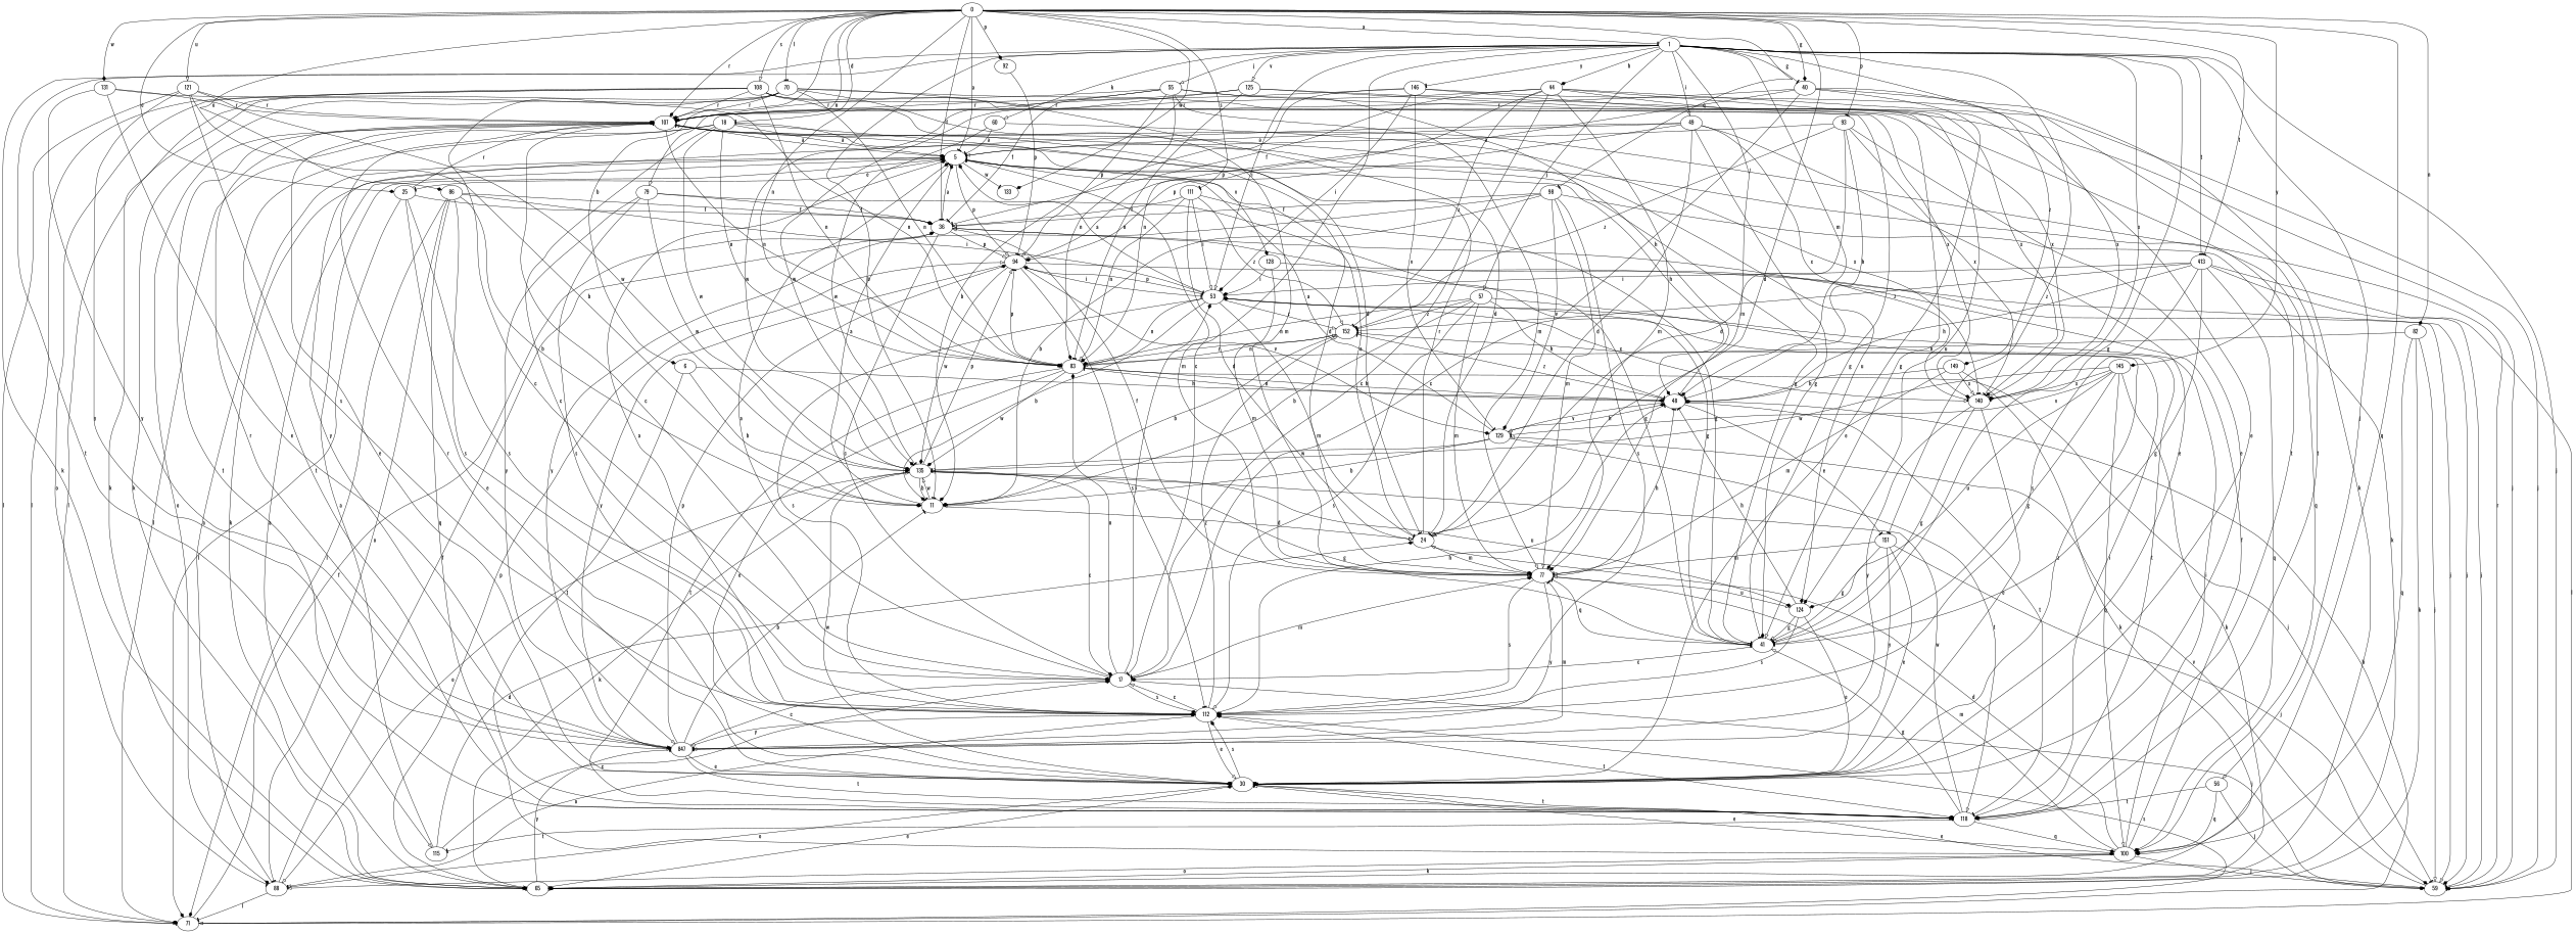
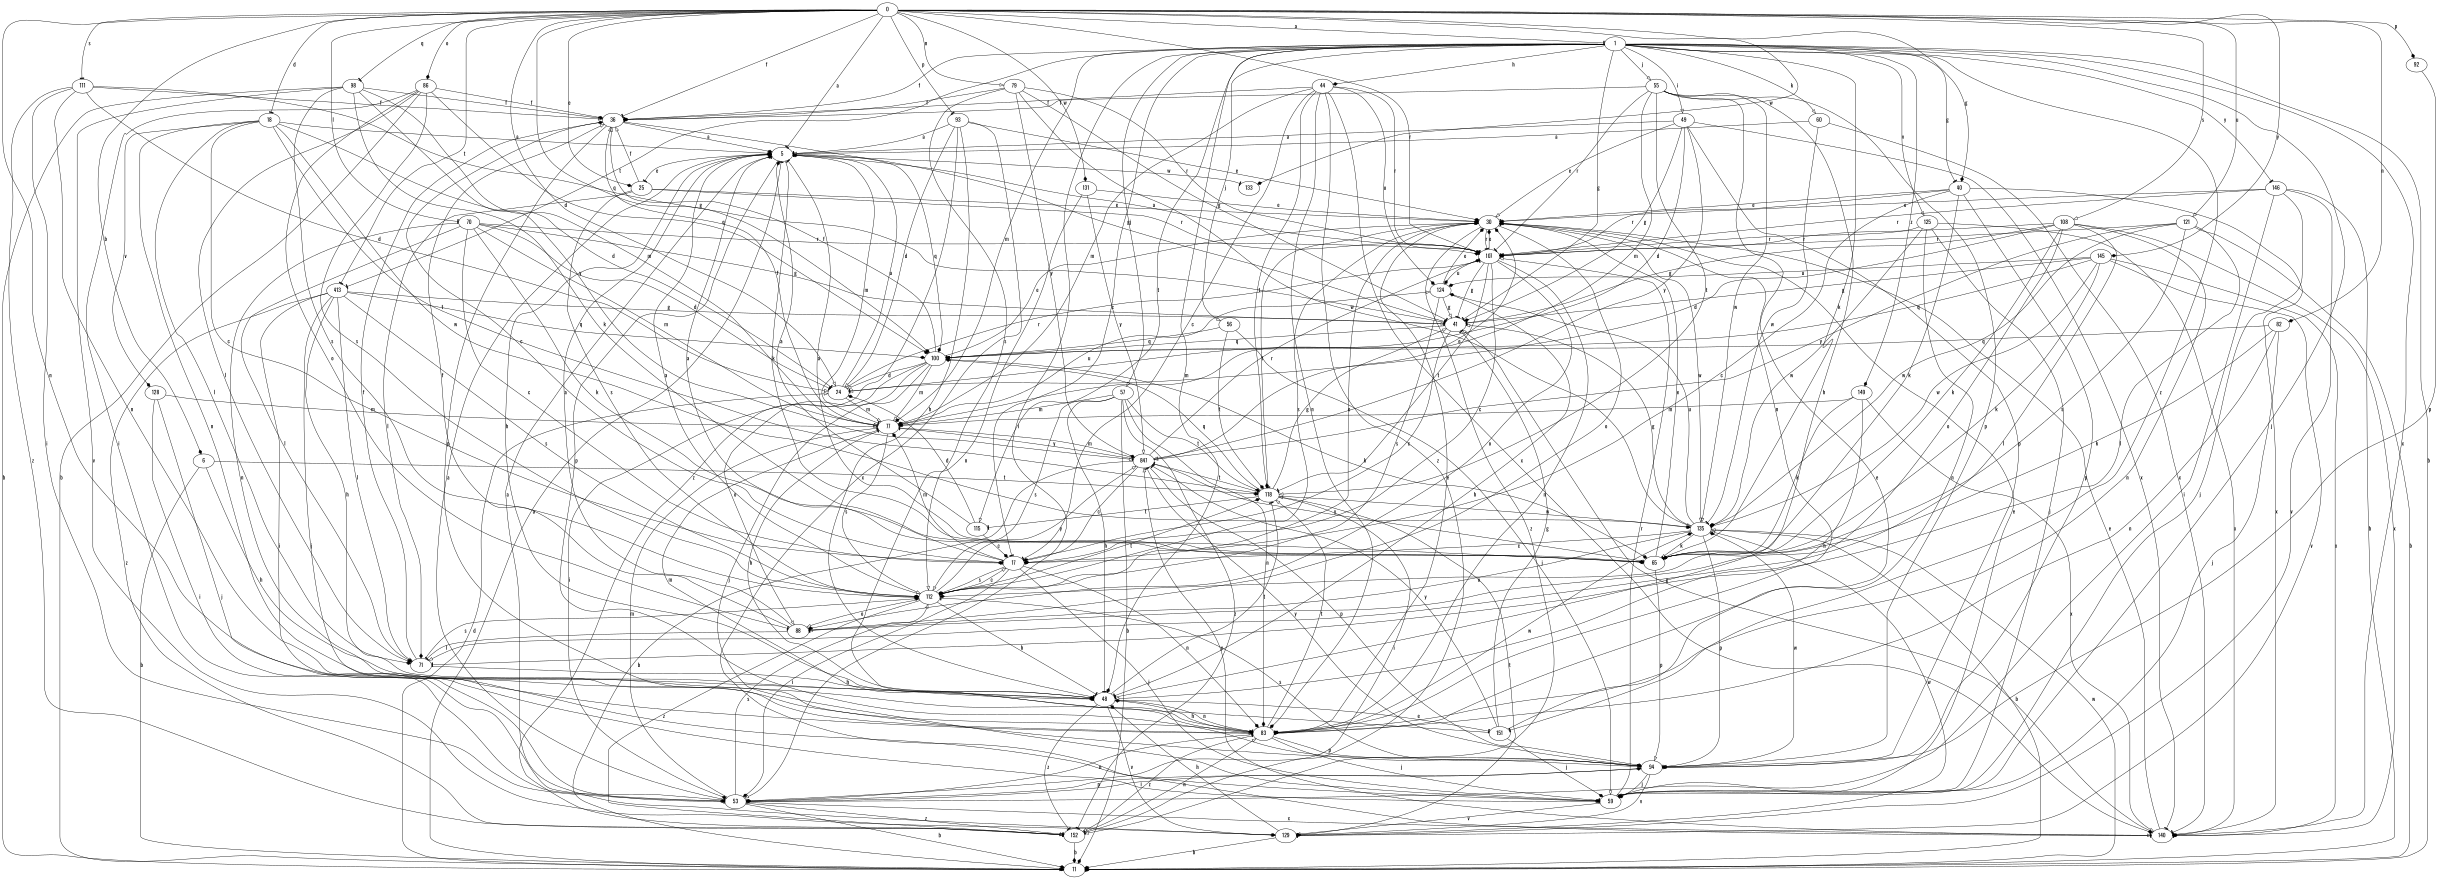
  strict digraph {
    fontname=Oswald
    node [fontname=Oswald]
    edge [arrowhead=diamond fontname=Oswald]
    0
    1
    5
    6
    18
    24
    25
    36
    40
    70
    79
    82
    83
    86
    92
    93
    98
    100
    107
    108
    111
    n22 [label=413]
    121
    131
    133
    145
    11
    17
    41
    44
    48
    49
    53
    55
    56
    57
    59
    60
    65
    77
    115
    125
    140
    146
    149
    151
    94
    118
    135
    71
    128
    112
    30
    n54 [label=847]
    152
    88
    129
    124
    0 -> 1 [arrowhead=tee label=a]
    0 -> 5 [arrowhead=tee label=a]
    0 -> 6 [label=b]
    0 -> 18 [arrowhead=tee label=d]
    0 -> 24 [arrowhead=onormal label=d]
    0 -> 25 [label=e]
    0 -> 36 [arrowhead=tee label=f]
    0 -> 40 [label=g]
    0 -> 70 [arrowhead=tee label=l]
    0 -> 79 [arrowhead=onormal label=n]
    0 -> 82 [label=n]
    0 -> 83 [arrowhead=tee label=n]
    0 -> 86 [label=o]
    0 -> 92 [label=p]
    0 -> 93 [arrowhead=tee label=p]
    0 -> 98 [arrowhead=tee label=q]
    0 -> 100 [label=q]
    0 -> 107 [label=r]
    0 -> 108 [arrowhead=onormal label=s]
    0 -> 111 [arrowhead=tee label=s]
    0 -> n22 [arrowhead=tee label=t]
    0 -> 121 [arrowhead=onormal label=u]
    0 -> 131 [label=w]
    0 -> 133 [label=w]
    0 -> 145 [label=y]
+   1 -> 36 [label=f]
    1 -> 40 [arrowhead=tee label=g]
    1 -> n22 [arrowhead=tee label=t]
    1 -> 11 [arrowhead=tee label=b]
    1 -> 17 [arrowhead=tee label=c]
    1 -> 41 [arrowhead=tee label=g]
    1 -> 44 [label=h]
    1 -> 48 [label=m]
    1 -> 49 [arrowhead=onormal label=i]
    1 -> 53 [arrowhead=onormal label=i]
    1 -> 55 [arrowhead=onormal label=j]
    1 -> 56 [arrowhead=onormal label=j]
    1 -> 57 [arrowhead=onormal label=j]
    1 -> 59 [arrowhead=tee label=j]
    1 -> 60 [arrowhead=onormal label=k]
    1 -> 65 [arrowhead=tee label=k]
    1 -> 77 [label=m]
    1 -> 115 [arrowhead=onormal label=t]
    1 -> 125 [arrowhead=onormal label=v]
    1 -> 140 [label=x]
    1 -> 146 [arrowhead=tee label=y]
    1 -> 149 [label=z]
    1 -> 151 [arrowhead=tee label=z]
    5 -> 25 [arrowhead=tee label=e]
    5 -> 100 [label=q]
    5 -> 133 [arrowhead=tee label=w]
    5 -> 48 [label=h]
    5 -> 65 [label=k]
    5 -> 77 [arrowhead=tee label=m]
    5 -> 94 [arrowhead=onormal label=p]
    6 -> 11 [label=b]
    6 -> 48 [arrowhead=tee label=h]
    6 -> 118 [label=t]
    18 -> 5 [label=a]
    18 -> 24 [arrowhead=tee label=d]
    18 -> 83 [label=n]
    18 -> 17 [arrowhead=onormal label=c]
    18 -> 118 [arrowhead=tee label=t]
    18 -> 135 [label=w]
    18 -> 71 [label=l]
    18 -> 128 [label=v]
    24 -> 5 [arrowhead=tee label=a]
    24 -> 107 [arrowhead=tee label=r]
    24 -> 77 [arrowhead=onormal label=m]
    25 -> 36 [arrowhead=onormal label=f]
    25 -> 107 [arrowhead=tee label=r]
    25 -> 71 [label=l]
    25 -> 112 [label=s]
    25 -> 30 [arrowhead=tee label=e]
    36 -> 5 [label=a]
    36 -> 17 [arrowhead=tee label=c]
    36 -> 41 [arrowhead=tee label=g]
    36 -> 94 [arrowhead=onormal label=p]
    40 -> 107 [label=r]
    40 -> 17 [arrowhead=tee label=c]
    40 -> 65 [arrowhead=onormal label=k]
    40 -> 140 [arrowhead=tee label=x]
    40 -> 94 [arrowhead=onormal label=p]
    40 -> 30 [arrowhead=tee label=e]
    70 -> 24 [arrowhead=tee label=d]
    70 -> 83 [arrowhead=onormal label=n]
    70 -> 107 [label=r]
    70 -> 17 [label=c]
    70 -> 41 [arrowhead=onormal label=g]
    70 -> 65 [label=k]
    70 -> 77 [arrowhead=onormal label=m]
    70 -> 71 [label=l]
    79 -> 36 [label=f]
-   131 -> 107 [arrowhead=onormal label=r]
+   79 -> 107 [arrowhead=onormal label=r]
    79 -> 41 [arrowhead=tee label=g]
    79 -> 135 [arrowhead=onormal label=w]
    79 -> 112 [arrowhead=onormal label=s]
    79 -> n54 [label=y]
    82 -> 83 [arrowhead=tee label=n]
    82 -> 100 [label=q]
    82 -> 59 [arrowhead=onormal label=j]
    82 -> 65 [arrowhead=onormal label=k]
    83 -> 48 [label=h]
    83 -> 59 [arrowhead=tee label=j]
    83 -> 94 [arrowhead=tee label=p]
    83 -> 118 [arrowhead=onormal label=t]
    83 -> 135 [label=w]
    83 -> 30 [label=e]
    83 -> 152 [arrowhead=onormal label=z]
    86 -> 36 [label=f]
    86 -> 100 [label=q]
    86 -> 11 [arrowhead=onormal label=b]
    86 -> 53 [arrowhead=tee label=i]
    86 -> 71 [label=l]
    86 -> 112 [label=s]
    86 -> 88 [arrowhead=tee label=o]
    92 -> 94 [arrowhead=tee label=p]
    93 -> 5 [arrowhead=tee label=a]
    93 -> 24 [arrowhead=onormal label=d]
    93 -> 48 [arrowhead=tee label=h]
    93 -> 140 [arrowhead=tee label=x]
    93 -> 30 [label=e]
    93 -> 152 [arrowhead=tee label=z]
    98 -> 36 [arrowhead=onormal label=f]
    98 -> 11 [arrowhead=onormal label=b]
    98 -> 65 [arrowhead=tee label=k]
    98 -> 77 [arrowhead=onormal label=m]
    98 -> 112 [label=s]
    98 -> n54 [arrowhead=onormal label=y]
    98 -> 129 [label=v]
    100 -> 24 [arrowhead=onormal label=d]
    100 -> 36 [arrowhead=onormal label=f]
    100 -> 53 [label=i]
    100 -> 59 [arrowhead=onormal label=j]
    100 -> 65 [label=k]
    100 -> 77 [arrowhead=onormal label=m]
    100 -> 30 [arrowhead=onormal label=e]
    100 -> 88 [arrowhead=onormal label=o]
    107 -> 5 [label=a]
    107 -> 83 [arrowhead=onormal label=n]
    107 -> 17 [label=c]
    107 -> 41 [arrowhead=tee label=g]
    107 -> 118 [arrowhead=tee label=t]
    107 -> 30 [label=e]
    107 -> 88 [label=o]
    107 -> 124 [label=u]
    108 -> 24 [arrowhead=tee label=d]
    108 -> 83 [label=n]
    108 -> 107 [arrowhead=tee label=r]
    108 -> 41 [arrowhead=tee label=g]
    108 -> 65 [arrowhead=onormal label=k]
    108 -> 140 [label=x]
    108 -> 71 [arrowhead=onormal label=l]
    108 -> 88 [arrowhead=tee label=o]
    111 -> 24 [arrowhead=onormal label=d]
    111 -> 36 [arrowhead=onormal label=f]
    111 -> 83 [arrowhead=onormal label=n]
    111 -> 41 [arrowhead=tee label=g]
    111 -> 53 [arrowhead=onormal label=i]
    111 -> 152 [arrowhead=onormal label=z]
    n22 -> 100 [label=q]
    n22 -> 41 [arrowhead=tee label=g]
    n22 -> 48 [arrowhead=tee label=h]
    n22 -> 53 [arrowhead=tee label=i]
    n22 -> 59 [arrowhead=tee label=j]
    n22 -> 71 [arrowhead=onormal label=l]
    n22 -> 112 [arrowhead=onormal label=s]
    n22 -> 152 [arrowhead=tee label=z]
    121 -> 107 [label=r]
    121 -> 11 [label=b]
    121 -> 135 [label=w]
    121 -> 71 [arrowhead=tee label=l]
    121 -> 112 [label=s]
    121 -> n54 [arrowhead=onormal label=y]
    131 -> 83 [arrowhead=onormal label=n]
    131 -> 30 [label=e]
    131 -> n54 [arrowhead=onormal label=y]
    145 -> 100 [arrowhead=onormal label=q]
    145 -> 41 [arrowhead=tee label=g]
    145 -> 65 [label=k]
    145 -> 140 [arrowhead=tee label=x]
    145 -> 135 [arrowhead=tee label=w]
    145 -> 129 [arrowhead=tee label=v]
    145 -> 124 [label=u]
    11 -> 5 [arrowhead=tee label=a]
    11 -> 24 [arrowhead=onormal label=d]
    11 -> 135 [arrowhead=onormal label=w]
    17 -> 5 [label=a]
    17 -> 83 [label=n]
    17 -> 53 [label=i]
    17 -> 59 [label=j]
    17 -> 77 [label=m]
    17 -> 112 [label=s]
-   41 -> 77 [arrowhead=tee label=q]
+   41 -> 100 [arrowhead=tee label=q]
    41 -> 17 [label=c]
    44 -> 36 [arrowhead=tee label=f]
    44 -> 83 [label=n]
    44 -> 107 [arrowhead=tee label=r]
    44 -> 17 [arrowhead=tee label=c]
    44 -> 77 [label=m]
    44 -> 140 [label=x]
    44 -> 118 [label=t]
    44 -> 152 [arrowhead=tee label=z]
    44 -> 124 [label=u]
    48 -> 83 [arrowhead=tee label=n]
    48 -> 151 [arrowhead=tee label=e]
    48 -> 118 [arrowhead=tee label=t]
    48 -> 152 [arrowhead=tee label=z]
    48 -> 129 [arrowhead=onormal label=v]
    49 -> 5 [arrowhead=onormal label=a]
    49 -> 24 [arrowhead=onormal label=d]
    49 -> 41 [label=g]
    49 -> 140 [arrowhead=tee label=x]
    49 -> 94 [label=p]
    49 -> 30 [arrowhead=onormal label=e]
    49 -> n54 [arrowhead=onormal label=y]
    53 -> 5 [label=a]
    53 -> 83 [arrowhead=tee label=n]
    53 -> 11 [label=b]
    53 -> 77 [arrowhead=tee label=m]
    53 -> 140 [arrowhead=onormal label=x]
    53 -> 94 [label=p]
    53 -> 112 [arrowhead=onormal label=s]
    53 -> 152 [arrowhead=onormal label=z]
    55 -> 36 [arrowhead=tee label=f]
    55 -> 83 [label=n]
    55 -> 107 [arrowhead=tee label=r]
    55 -> 48 [arrowhead=tee label=h]
    55 -> 77 [arrowhead=onormal label=m]
    55 -> 94 [arrowhead=onormal label=p]
    55 -> 118 [arrowhead=onormal label=t]
    55 -> 135 [arrowhead=onormal label=w]
    56 -> 100 [arrowhead=onormal label=q]
    56 -> 59 [arrowhead=onormal label=j]
    56 -> 118 [label=t]
    57 -> 83 [label=n]
    57 -> 11 [label=b]
    57 -> 48 [arrowhead=tee label=h]
    57 -> 77 [label=m]
    57 -> 118 [label=t]
    57 -> 112 [arrowhead=onormal label=s]
    57 -> 152 [arrowhead=tee label=z]
    59 -> 107 [arrowhead=onormal label=r]
    59 -> 30 [arrowhead=tee label=e]
    59 -> 129 [arrowhead=onormal label=v]
    60 -> 5 [arrowhead=tee label=a]
    60 -> 140 [arrowhead=tee label=x]
    60 -> 135 [arrowhead=tee label=w]
    65 -> 5 [arrowhead=tee label=a]
    65 -> 94 [arrowhead=onormal label=p]
    65 -> 30 [label=e]
    65 -> n54 [arrowhead=tee label=y]
    77 -> 36 [arrowhead=onormal label=f]
    77 -> 48 [arrowhead=tee label=h]
    77 -> 112 [arrowhead=onormal label=s]
    77 -> n54 [arrowhead=tee label=y]
    77 -> 124 [arrowhead=onormal label=u]
    115 -> 5 [label=a]
    115 -> 24 [label=d]
    115 -> 17 [label=c]
    125 -> 83 [arrowhead=tee label=n]
    125 -> 107 [arrowhead=onormal label=r]
    125 -> 59 [arrowhead=onormal label=j]
    125 -> 140 [arrowhead=onormal label=x]
    125 -> 135 [label=w]
    140 -> 41 [arrowhead=onormal label=g]
    140 -> 30 [arrowhead=onormal label=e]
    140 -> n54 [arrowhead=onormal label=y]
    146 -> 107 [arrowhead=onormal label=r]
    146 -> 11 [label=b]
    146 -> 53 [label=i]
    146 -> 59 [label=j]
    146 -> 30 [label=e]
    146 -> 129 [arrowhead=tee label=v]
    149 -> 48 [arrowhead=onormal label=h]
    149 -> 65 [arrowhead=onormal label=k]
    149 -> 77 [arrowhead=onormal label=m]
    149 -> 140 [arrowhead=onormal label=x]
    151 -> 41 [arrowhead=tee label=g]
    151 -> 59 [label=j]
    151 -> 77 [arrowhead=tee label=m]
    151 -> 30 [arrowhead=tee label=e]
    151 -> n54 [arrowhead=tee label=y]
    94 -> 53 [arrowhead=tee label=i]
    94 -> 59 [label=j]
    94 -> 135 [label=w]
    94 -> 112 [arrowhead=tee label=s]
    94 -> n54 [arrowhead=tee label=y]
    94 -> 129 [label=v]
    118 -> 100 [label=q]
    118 -> 41 [arrowhead=onormal label=g]
    118 -> 53 [label=i]
    118 -> 115 [arrowhead=tee label=t]
    118 -> 135 [arrowhead=onormal label=w]
    135 -> 11 [arrowhead=tee label=b]
    135 -> 17 [label=c]
    135 -> 41 [arrowhead=onormal label=g]
    135 -> 65 [arrowhead=onormal label=k]
    135 -> 94 [arrowhead=onormal label=p]
    135 -> 88 [arrowhead=onormal label=o]
    135 -> 124 [label=u]
    71 -> 36 [label=f]
    71 -> 48 [label=h]
    71 -> 112 [label=s]
    128 -> 53 [label=i]
    128 -> 59 [arrowhead=onormal label=j]
    128 -> 77 [arrowhead=onormal label=m]
    112 -> 5 [label=a]
    112 -> 17 [arrowhead=onormal label=c]
    112 -> 48 [arrowhead=tee label=h]
    112 -> 118 [label=t]
    112 -> 30 [arrowhead=onormal label=e]
    112 -> n54 [arrowhead=onormal label=y]
    112 -> 152 [arrowhead=onormal label=z]
    112 -> 88 [arrowhead=onormal label=o]
    30 -> 107 [arrowhead=tee label=r]
    30 -> 118 [arrowhead=tee label=t]
    30 -> 135 [arrowhead=onormal label=w]
    30 -> 112 [label=s]
    30 -> 152 [arrowhead=onormal label=z]
    30 -> 88 [arrowhead=tee label=o]
    n54 -> 107 [label=r]
    n54 -> 11 [arrowhead=tee label=b]
    n54 -> 17 [arrowhead=onormal label=c]
    n54 -> 77 [arrowhead=tee label=m]
    n54 -> 94 [label=p]
    n54 -> 118 [arrowhead=onormal label=t]
    n54 -> 30 [label=e]
    152 -> 83 [arrowhead=onormal label=n]
    152 -> 11 [label=b]
    88 -> 5 [arrowhead=tee label=a]
    88 -> 36 [arrowhead=onormal label=f]
    88 -> 71 [arrowhead=tee label=l]
    129 -> 5 [arrowhead=tee label=a]
    129 -> 11 [label=b]
    129 -> 48 [label=h]
    129 -> 118 [arrowhead=onormal label=t]
    129 -> 135 [arrowhead=onormal label=w]
    124 -> 41 [arrowhead=onormal label=g]
    124 -> 48 [arrowhead=tee label=h]
    124 -> 112 [arrowhead=tee label=s]
    124 -> 30 [label=e]
  }
